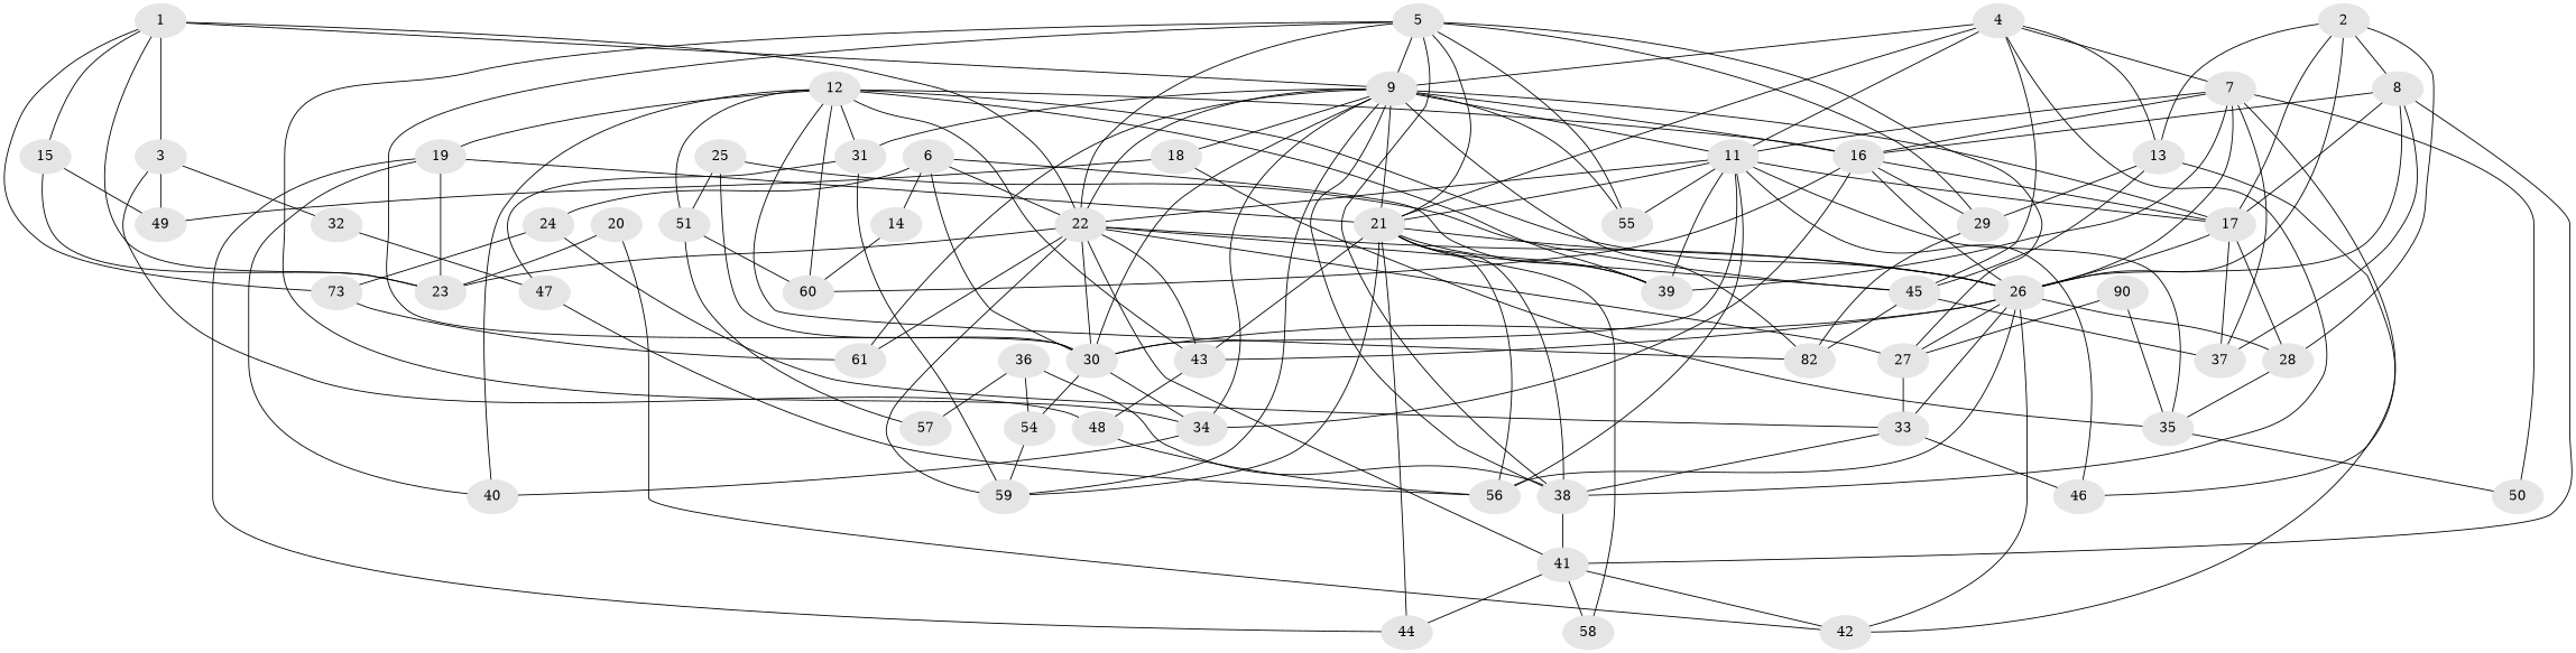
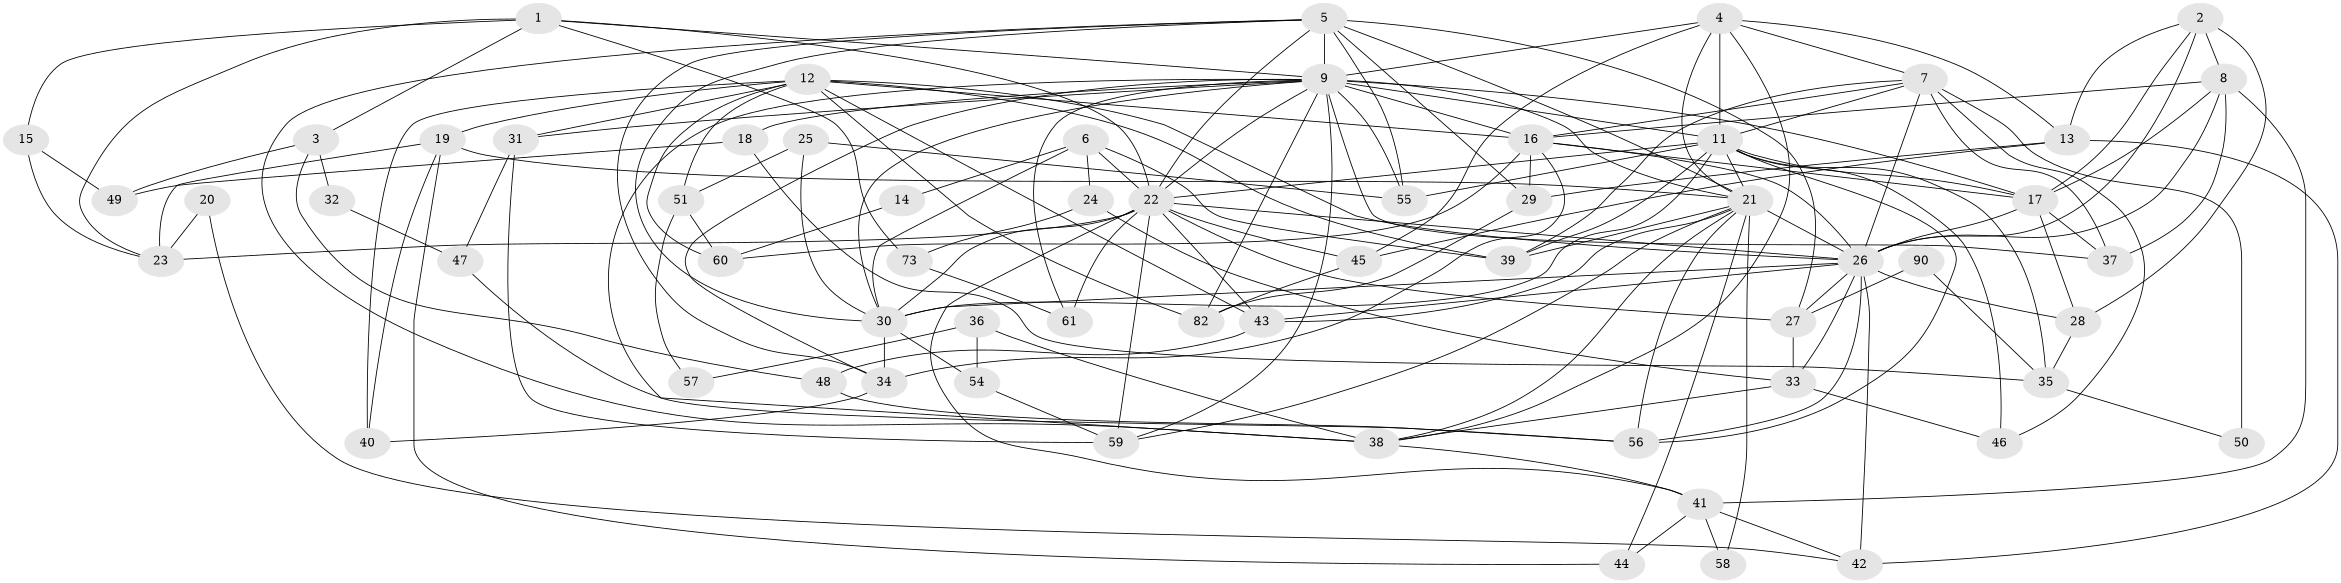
  graph {
    node [color=gray90 style=filled]
    edge [weight=1.0]
    1
    3
    9
    15
    22
    23
    n7 [label=73]
    32
    48
    49
    17
    11
    21
    38
    30
    34
    55
    16
    37
    18
    31
    n22 [label=82]
    59
    61
    26
    45
    27
    41
    43
    2
    8
    13
    28
    29
    42
    56
    33
    35
    47
    4
    7
    39
    46
    50
    44
    58
    5
    54
    40
    6
    14
    24
    60
    n54 [label=90]
    12
    19
    51
    57
    20
    25
    36
    1 -- 3
    1 -- 9
    1 -- 15
    1 -- 22 [weight=2.0]
    1 -- 23
    1 -- n7
    3 -- 32
    3 -- 48
    3 -- 49
    9 -- 22
    9 -- 17
    9 -- 11 [weight=2.0]
    9 -- 21
    9 -- 38 [weight=2.0]
    9 -- 30
    9 -- 34
    9 -- 55
    9 -- 16 [weight=2.0]
-   45 -- 37
+   9 -- 37
    9 -- 18
    9 -- 31
    9 -- n22
    9 -- 59
    9 -- 61
    15 -- 23
    15 -- 49
    22 -- 23
    22 -- 30
    22 -- 59 [weight=2.0]
    22 -- 61
    22 -- 26
    22 -- 45
    22 -- 27
    22 -- 41
    22 -- 43
    n7 -- 61
    32 -- 47
    48 -- 56
    17 -- 37
    17 -- 26 [weight=2.0]
    17 -- 28 [weight=3.0]
    11 -- 22
    11 -- 17
    11 -- 21
    11 -- 30
    11 -- 55 [weight=2.0]
    11 -- 56
    11 -- 35
    11 -- 39
    11 -- 46
    21 -- 38
    21 -- 59
    21 -- 26
    21 -- 43
    21 -- 56
    21 -- 39 [weight=2.0]
    21 -- 44
    21 -- 58
    38 -- 41
    30 -- 34
    30 -- 54
    34 -- 40
    16 -- 17
    16 -- 34 [weight=3.0]
    16 -- 26 [weight=2.0]
    16 -- 29
    16 -- 60
    18 -- 49
    18 -- 35
    31 -- 59
    31 -- 47
    26 -- 30
    26 -- 27
    26 -- 43 [weight=2.0]
    26 -- 28 [weight=2.0]
    26 -- 42
    26 -- 56
    26 -- 33
    45 -- n22
    27 -- 33
    41 -- 42
    41 -- 44
    41 -- 58
    43 -- 48
    2 -- 17
    2 -- 26
    2 -- 8
    2 -- 13
    2 -- 28 [weight=2.0]
    8 -- 17
    8 -- 16
    8 -- 37
    8 -- 26
    8 -- 41
    13 -- 45
    13 -- 29
    13 -- 42
    28 -- 35
    29 -- n22
    33 -- 38
    33 -- 46
    35 -- 50
    47 -- 56
    4 -- 9
    4 -- 11
    4 -- 21
    4 -- 38
    4 -- 45
    4 -- 13
    4 -- 7
    7 -- 11
    7 -- 16
    7 -- 37
    7 -- 26
    7 -- 39
    7 -- 46
    7 -- 50 [weight=2.0]
    5 -- 9 [weight=3.0]
    5 -- 22
    5 -- 21
    5 -- 38
    5 -- 30
    5 -- 34
    5 -- 55
    5 -- 27 [weight=2.0]
    5 -- 29
    54 -- 59
    6 -- 22
    6 -- 30
    6 -- 39
    6 -- 14
    6 -- 24
    14 -- 60
    24 -- n7
    24 -- 33
    n54 -- 27
    n54 -- 35
    12 -- 16
    12 -- 31
    12 -- n22
    12 -- 26
    12 -- 43
    12 -- 39
    12 -- 40
    12 -- 60
    12 -- 19
    12 -- 51
    19 -- 23
    19 -- 21
    19 -- 44
    19 -- 40
    51 -- 60
    51 -- 57
    20 -- 23
    20 -- 42
    25 -- 30
-   25 -- 45
+   25 -- 55
    25 -- 51
    36 -- 38
    36 -- 54
    36 -- 57
  }
